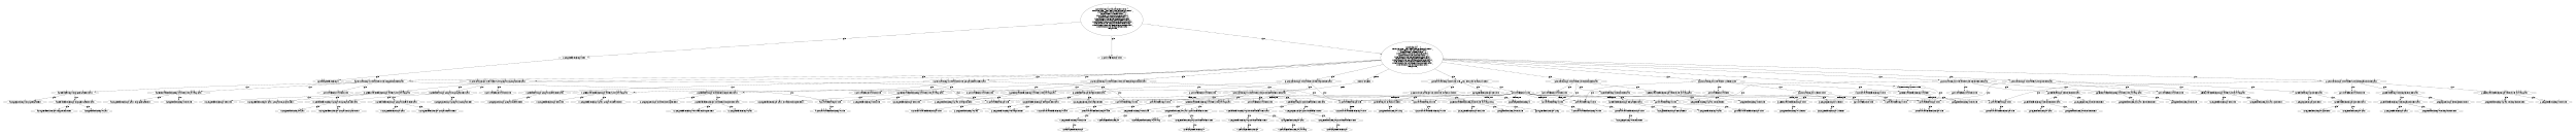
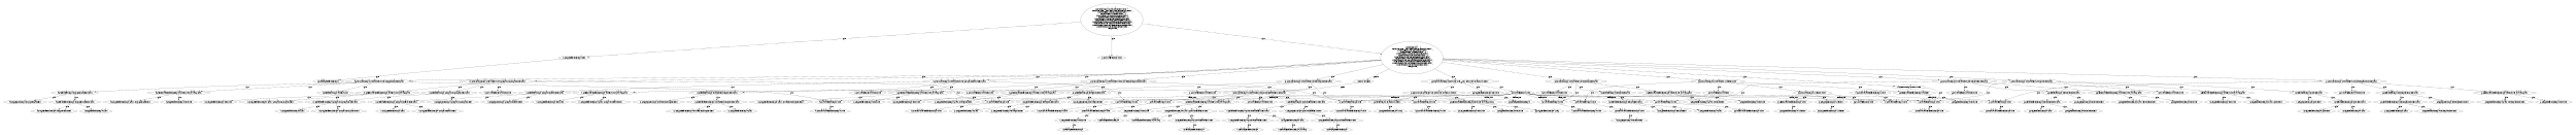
  digraph {
    node [shape=ellipse]
    n1 [label="2:CtTypeReferenceImpl@Test"]
    n2 [label="2:CtPackageReferenceImpl@"]
    n3 [label="2:CtVirtualElement@suite"]
    n4 [label="3:CtTypeReferenceImpl@TestSuite"]
    n5 [label="3:CtPackageReferenceImpl@"]
    n6 [label="3:CtExecutableReferenceImpl@TestSuite(java.lang.String)"]
    n7 [label="3:CtTypeReferenceImpl@TestSuite"]
    n8 [label="3:CtTypeReferenceImpl@TestSuite"]
    n9 [label="3:CtTypeReferenceImpl@String"]
    n10 [label="3:CtLiteralImpl@\"Framework Tests\""]
    n11 [label="3:CtTypeReferenceImpl@String"]
    n12 [label="3:CtConstructorCallImpl@new TestSuite(\"Framework Tests\")"]
    n13 [label="3:CtVirtualElement@suite"]
    n14 [label="4:CtVariableReadImpl@suite"]
    n15 [label="5:CtVariableReadImpl@suite"]
    n16 [label="6:CtVariableReadImpl@suite"]
    n17 [label="7:CtVariableReadImpl@suite"]
    n18 [label="8:CtVariableReadImpl@suite"]
    n19 [label="9:CtVariableReadImpl@suite"]
    n20 [label="10:CtVariableReadImpl@suite"]
    n21 [label="11:CtVariableReadImpl@suite"]
    n22 [label="12:CtVariableReadImpl@suite"]
    n23 [label="13:CtVariableReadImpl@suite"]
    n24 [label="14:CtVariableReadImpl@suite"]
    n25 [label="4:CtLocalVariableReferenceImpl@suite"]
    n26 [label="5:CtLocalVariableReferenceImpl@suite"]
    n27 [label="6:CtLocalVariableReferenceImpl@suite"]
    n28 [label="7:CtLocalVariableReferenceImpl@suite"]
    n29 [label="8:CtLocalVariableReferenceImpl@suite"]
    n30 [label="9:CtLocalVariableReferenceImpl@suite"]
    n31 [label="10:CtLocalVariableReferenceImpl@suite"]
    n32 [label="11:CtLocalVariableReferenceImpl@suite"]
    n33 [label="12:CtLocalVariableReferenceImpl@suite"]
    n34 [label="13:CtLocalVariableReferenceImpl@suite"]
    n35 [label="3:CtLocalVariableImpl@TestSuite suite = new TestSuite(\"Framework Tests\")"]
    n36 [label="4:CtExecutableReferenceImpl@addTestSuite(java.lang.Class)"]
    n37 [label="4:CtTypeReferenceImpl@TestSuite"]
    n38 [label="4:CtTypeReferenceImpl@Class<TestCaseTest>"]
    n39 [label="4:CtVirtualElement@addTestSuite"]
    n40 [label="4:CtFieldReferenceImpl@TestCaseTest.class"]
    n41 [label="4:CtTypeReferenceImpl@TestCaseTest"]
    n42 [label="4:CtTypeReferenceImpl@Class"]
    n43 [label="4:CtFieldReadImpl@TestCaseTest.class"]
    n44 [label="4:CtTypeAccessImpl@TestCaseTest"]
    n45 [label="4:CtInvocationImpl@suite.addTestSuite(TestCaseTest.class)"]
    n46 [label="5:CtExecutableReferenceImpl@addTest()"]
    n47 [label="5:CtTypeReferenceImpl@TestSuite"]
    n48 [label="5:CtVirtualElement@addTest"]
    n49 [label="5:CtExecutableReferenceImpl@suite()"]
    n50 [label="5:CtTypeReferenceImpl@SuiteTest"]
    n51 [label="5:CtVirtualElement@suite"]
    n52 [label="5:CtTypeAccessImpl@SuiteTest"]
    n53 [label="5:CtTypeReferenceImpl@SuiteTest"]
    n54 [label="5:CtInvocationImpl@SuiteTest.suite()"]
    n55 [label="5:CtInvocationImpl@suite.addTest(SuiteTest.suite())"]
    n56 [label="6:CtExecutableReferenceImpl@addTestSuite(java.lang.Class)"]
    n57 [label="6:CtTypeReferenceImpl@TestSuite"]
    n58 [label="6:CtTypeReferenceImpl@Class<TestListenerTest>"]
    n59 [label="6:CtVirtualElement@addTestSuite"]
    n60 [label="6:CtFieldReferenceImpl@TestListenerTest.class"]
    n61 [label="6:CtTypeReferenceImpl@TestListenerTest"]
    n62 [label="6:CtTypeReferenceImpl@Class"]
    n63 [label="6:CtFieldReadImpl@TestListenerTest.class"]
    n64 [label="6:CtTypeAccessImpl@TestListenerTest"]
    n65 [label="6:CtInvocationImpl@suite.addTestSuite(TestListenerTest.class)"]
    n66 [label="7:CtExecutableReferenceImpl@addTestSuite(java.lang.Class)"]
    n67 [label="7:CtTypeReferenceImpl@TestSuite"]
    n68 [label="7:CtTypeReferenceImpl@Class<AssertTest>"]
    n69 [label="7:CtVirtualElement@addTestSuite"]
    n70 [label="7:CtFieldReferenceImpl@AssertTest.class"]
    n71 [label="7:CtTypeReferenceImpl@AssertTest"]
    n72 [label="7:CtTypeReferenceImpl@Class"]
    n73 [label="7:CtFieldReadImpl@AssertTest.class"]
    n74 [label="7:CtTypeAccessImpl@AssertTest"]
    n75 [label="7:CtInvocationImpl@suite.addTestSuite(AssertTest.class)"]
    n76 [label="8:CtExecutableReferenceImpl@addTestSuite(java.lang.Class)"]
    n77 [label="8:CtTypeReferenceImpl@TestSuite"]
    n78 [label="8:CtTypeReferenceImpl@Class<TestImplementorTest>"]
    n79 [label="8:CtVirtualElement@addTestSuite"]
    n80 [label="8:CtFieldReferenceImpl@TestImplementorTest.class"]
    n81 [label="8:CtTypeReferenceImpl@TestImplementorTest"]
    n82 [label="8:CtTypeReferenceImpl@Class"]
    n83 [label="8:CtFieldReadImpl@TestImplementorTest.class"]
    n84 [label="8:CtTypeAccessImpl@TestImplementorTest"]
    n85 [label="8:CtInvocationImpl@suite.addTestSuite(TestImplementorTest.class)"]
    n86 [label="9:CtExecutableReferenceImpl@addTestSuite(java.lang.Class)"]
    n87 [label="9:CtTypeReferenceImpl@TestSuite"]
    n88 [label="9:CtTypeReferenceImpl@Class<NoArgTestCaseTest>"]
-   n89 [label="9:CtVirtualElement@addTestSuite"]
+   n89 [label="9:CtFieldReadImpl@addTestSuite"]
    n90 [label="9:CtFieldReferenceImpl@NoArgTestCaseTest.class"]
    n91 [label="9:CtTypeReferenceImpl@NoArgTestCaseTest"]
    n92 [label="9:CtTypeReferenceImpl@Class"]
    n93 [label="9:CtFieldReadImpl@NoArgTestCaseTest.class"]
    n94 [label="9:CtTypeAccessImpl@NoArgTestCaseTest"]
    n95 [label="9:CtInvocationImpl@suite.addTestSuite(NoArgTestCaseTest.class)"]
    n96 [label="10:CtExecutableReferenceImpl@addTestSuite(java.lang.Class)"]
    n97 [label="10:CtTypeReferenceImpl@TestSuite"]
    n98 [label="10:CtTypeReferenceImpl@Class<ComparisonCompactorTest>"]
    n99 [label="10:CtVirtualElement@addTestSuite"]
    n100 [label="10:CtFieldReferenceImpl@ComparisonCompactorTest.class"]
    n101 [label="10:CtTypeReferenceImpl@ComparisonCompactorTest"]
    n102 [label="10:CtTypeReferenceImpl@Class"]
    n103 [label="10:CtFieldReadImpl@ComparisonCompactorTest.class"]
    n104 [label="10:CtTypeAccessImpl@ComparisonCompactorTest"]
    n105 [label="10:CtInvocationImpl@suite.addTestSuite(ComparisonCompactorTest.class)"]
    n106 [label="11:CtExecutableReferenceImpl@addTestSuite(java.lang.Class)"]
    n107 [label="11:CtTypeReferenceImpl@TestSuite"]
    n108 [label="11:CtTypeReferenceImpl@Class<ComparisonFailureTest>"]
    n109 [label="11:CtVirtualElement@addTestSuite"]
    n110 [label="11:CtFieldReferenceImpl@ComparisonFailureTest.class"]
    n111 [label="11:CtTypeReferenceImpl@ComparisonFailureTest"]
    n112 [label="11:CtTypeReferenceImpl@Class"]
    n113 [label="11:CtFieldReadImpl@ComparisonFailureTest.class"]
    n114 [label="11:CtTypeAccessImpl@ComparisonFailureTest"]
    n115 [label="11:CtInvocationImpl@suite.addTestSuite(ComparisonFailureTest.class)"]
    n116 [label="12:CtExecutableReferenceImpl@addTestSuite(java.lang.Class)"]
    n117 [label="12:CtTypeReferenceImpl@TestSuite"]
    n118 [label="12:CtTypeReferenceImpl@Class<DoublePrecisionAssertTest>"]
    n119 [label="12:CtVirtualElement@addTestSuite"]
    n120 [label="12:CtFieldReferenceImpl@DoublePrecisionAssertTest.class"]
    n121 [label="12:CtTypeReferenceImpl@DoublePrecisionAssertTest"]
    n122 [label="12:CtTypeReferenceImpl@Class"]
    n123 [label="12:CtFieldReadImpl@DoublePrecisionAssertTest.class"]
    n124 [label="12:CtTypeAccessImpl@DoublePrecisionAssertTest"]
    n125 [label="12:CtInvocationImpl@suite.addTestSuite(DoublePrecisionAssertTest.class)"]
    n126 [label="13:CtExecutableReferenceImpl@addTestSuite(java.lang.Class)"]
    n127 [label="13:CtTypeReferenceImpl@TestSuite"]
    n128 [label="13:CtTypeReferenceImpl@Class<FloatAssertTest>"]
    n129 [label="13:CtVirtualElement@addTestSuite"]
    n130 [label="13:CtFieldReferenceImpl@FloatAssertTest.class"]
    n131 [label="13:CtTypeReferenceImpl@FloatAssertTest"]
    n132 [label="13:CtTypeReferenceImpl@Class"]
    n133 [label="13:CtFieldReadImpl@FloatAssertTest.class"]
    n134 [label="13:CtTypeAccessImpl@FloatAssertTest"]
    n135 [label="13:CtInvocationImpl@suite.addTestSuite(FloatAssertTest.class)"]
    n136 [label="14:CtLocalVariableReferenceImpl@suite"]
    n137 [label="14:CtReturnImpl@return suite"]
    n138 [label="2:CtBlockImpl@\{\n    TestSuite suite = new TestSuite(\"Framework Tests\");\n    suite.addTestSuite(TestCaseTest.class);\n    suite.addTest(SuiteTest.suite());\n    suite.addTestSuite(TestListenerTest.class);\n    suite.addTestSuite(AssertTest.class);\n    suite.addTestSuite(TestImplementorTest.class);\n    suite.addTestSuite(NoArgTestCaseTest.class);\n    suite.addTestSuite(ComparisonCompactorTest.class);\n    suite.addTestSuite(ComparisonFailureTest.class);\n    suite.addTestSuite(DoublePrecisionAssertTest.class);\n    suite.addTestSuite(FloatAssertTest.class);\n    return suite;\n\}"]
    n139 [label="7:Insert@INSERT"]
    n140 [label="7:CtInvocationImpl@suite.addTestSuite(AssertionFailedErrorTest.class)"]
    n141 [label="2:CtMethodImpl@public static Test suite() \{\n    TestSuite suite = new TestSuite(\"Framework Tests\");\n    suite.addTestSuite(TestCaseTest.class);\n    suite.addTest(SuiteTest.suite());\n    suite.addTestSuite(TestListenerTest.class);\n    suite.addTestSuite(AssertTest.class);\n    suite.addTestSuite(TestImplementorTest.class);\n    suite.addTestSuite(NoArgTestCaseTest.class);\n    suite.addTestSuite(ComparisonCompactorTest.class);\n    suite.addTestSuite(ComparisonFailureTest.class);\n    suite.addTestSuite(DoublePrecisionAssertTest.class);\n    suite.addTestSuite(FloatAssertTest.class);\n    return suite;\n\}"]
    n142 [label="7:CtVariableReadImpl@suite"]
    n143 [label="7:CtExecutableReferenceImpl@addTestSuite(java.lang.Class)"]
    n144 [label="7:CtFieldReadImpl@AssertionFailedErrorTest.class"]
    n145 [label="7:CtVirtualElement@addTestSuite"]
    n146 [label="7:CtPackageReferenceImpl@"]
    n147 [label="7:CtTypeReferenceImpl@TestSuite"]
    n148 [label="7:CtLocalVariableReferenceImpl@suite"]
    n149 [label="7:CtPackageReferenceImpl@"]
    n150 [label="7:CtTypeReferenceImpl@TestSuite"]
    n151 [label="7:CtPackageReferenceImpl@java.lang"]
    n152 [label="7:CtPackageReferenceImpl@"]
    n153 [label="7:CtTypeReferenceImpl@AssertionFailedErrorTest"]
    n154 [label="7:CtTypeReferenceImpl@Class<AssertionFailedErrorTest>"]
    n155 [label="7:CtPackageReferenceImpl@"]
    n156 [label="7:CtTypeReferenceImpl@AssertionFailedErrorTest"]
    n157 [label="7:CtTypeAccessImpl@AssertionFailedErrorTest"]
    n158 [label="7:CtPackageReferenceImpl@"]
    n159 [label="7:CtTypeReferenceImpl@AssertionFailedErrorTest"]
    n160 [label="7:CtPackageReferenceImpl@java.lang"]
    n161 [label="7:CtTypeReferenceImpl@Class"]
    n162 [label="7:CtFieldReferenceImpl@AssertionFailedErrorTest.class"]
    n1 -> n2 [label=AST]
    n4 -> n5 [label=AST]
    n6 -> n7 [label=AST]
    n6 -> n8 [label=AST]
    n6 -> n9 [label=AST]
    n10 -> n11 [label=AST]
    n12 -> n6 [label=AST]
    n12 -> n10 [label=AST]
    n13 -> n14 [label="Define-Use"]
    n13 -> n15 [label="Define-Use"]
    n13 -> n16 [label="Define-Use"]
    n13 -> n17 [label="Define-Use"]
    n13 -> n18 [label="Define-Use"]
    n13 -> n19 [label="Define-Use"]
    n13 -> n20 [label="Define-Use"]
    n13 -> n21 [label="Define-Use"]
    n13 -> n22 [label="Define-Use"]
    n13 -> n23 [label="Define-Use"]
    n13 -> n24 [label="Define-Use"]
    n14 -> n25 [label=AST]
    n15 -> n26 [label=AST]
    n16 -> n27 [label=AST]
    n17 -> n28 [label=AST]
    n18 -> n29 [label=AST]
    n19 -> n30 [label=AST]
    n20 -> n31 [label=AST]
    n21 -> n32 [label=AST]
-   n22 -> n33 [label=Action]
+   n22 -> n33 [label=AST]
    n23 -> n34 [label=AST]
    n26 -> n44 [label=AST]
    n35 -> n4 [label=AST]
    n35 -> n12 [label=AST]
    n35 -> n13 [label=AST]
    n36 -> n37 [label=AST]
    n36 -> n38 [label=AST]
    n40 -> n41 [label=AST]
    n40 -> n42 [label=AST]
    n43 -> n40 [label=AST]
    n45 -> n14 [label=AST]
    n45 -> n36 [label=AST]
    n45 -> n39 [label=AST]
    n45 -> n43 [label=AST]
    n46 -> n47 [label=AST]
    n49 -> n50 [label=AST]
    n52 -> n53 [label=AST]
    n54 -> n49 [label=AST]
    n54 -> n51 [label=AST]
    n54 -> n52 [label=AST]
    n55 -> n15 [label=AST]
    n55 -> n46 [label=AST]
    n55 -> n48 [label=AST]
    n55 -> n54 [label=AST]
    n56 -> n57 [label=AST]
    n56 -> n58 [label=AST]
    n60 -> n61 [label=AST]
    n60 -> n62 [label=AST]
    n63 -> n60 [label=AST]
    n63 -> n64 [label=AST]
    n65 -> n16 [label=AST]
    n65 -> n56 [label=AST]
    n65 -> n59 [label=AST]
    n65 -> n63 [label=AST]
    n66 -> n67 [label=AST]
    n66 -> n68 [label=AST]
    n70 -> n71 [label=AST]
    n70 -> n72 [label=AST]
    n73 -> n70 [label=AST]
    n73 -> n74 [label=AST]
    n75 -> n17 [label=AST]
    n75 -> n66 [label=AST]
    n75 -> n69 [label=AST]
    n75 -> n73 [label=AST]
    n76 -> n77 [label=AST]
    n76 -> n78 [label=AST]
    n80 -> n81 [label=AST]
    n80 -> n82 [label=AST]
    n83 -> n80 [label=AST]
    n83 -> n84 [label=AST]
    n85 -> n18 [label=AST]
    n85 -> n76 [label=AST]
    n85 -> n79 [label=AST]
    n85 -> n83 [label=AST]
    n86 -> n87 [label=AST]
    n86 -> n88 [label=AST]
    n90 -> n91 [label=AST]
    n90 -> n92 [label=AST]
    n93 -> n90 [label=AST]
    n93 -> n94 [label=AST]
    n95 -> n19 [label=AST]
    n95 -> n86 [label=AST]
    n95 -> n89 [label=AST]
    n95 -> n93 [label=AST]
    n96 -> n97 [label=AST]
    n96 -> n98 [label=AST]
    n100 -> n101 [label=AST]
    n100 -> n102 [label=AST]
    n103 -> n100 [label=AST]
    n103 -> n104 [label=AST]
    n105 -> n20 [label=AST]
    n105 -> n96 [label=AST]
    n105 -> n99 [label=AST]
    n105 -> n103 [label=AST]
    n106 -> n107 [label=AST]
    n106 -> n108 [label=AST]
    n110 -> n111 [label=AST]
    n110 -> n112 [label=AST]
-   n96 -> n110 [label=AST]
+   n113 -> n110 [label=AST]
    n113 -> n114 [label=AST]
    n115 -> n21 [label=AST]
    n115 -> n106 [label=AST]
    n115 -> n109 [label=AST]
    n115 -> n113 [label=AST]
    n116 -> n117 [label=AST]
    n116 -> n118 [label=AST]
    n120 -> n121 [label=AST]
    n120 -> n122 [label=AST]
    n123 -> n120 [label=AST]
    n123 -> n124 [label=AST]
    n125 -> n22 [label=AST]
    n125 -> n116 [label=AST]
    n125 -> n119 [label=AST]
    n125 -> n123 [label=AST]
    n126 -> n127 [label=AST]
    n126 -> n128 [label=AST]
    n130 -> n131 [label=AST]
    n130 -> n132 [label=AST]
    n133 -> n130 [label=AST]
    n133 -> n134 [label=AST]
    n135 -> n23 [label=AST]
    n135 -> n126 [label=AST]
    n135 -> n129 [label=AST]
    n135 -> n133 [label=AST]
    n136 -> n24 [label=AST]
    n137 -> n24 [label=AST]
    n138 -> n35 [label=AST]
    n138 -> n45 [label=AST]
    n138 -> n55 [label=AST]
    n138 -> n65 [label=AST]
    n138 -> n75 [label=AST]
    n138 -> n85 [label=AST]
    n138 -> n95 [label=AST]
    n138 -> n105 [label=AST]
    n138 -> n115 [label=AST]
    n138 -> n125 [label=AST]
    n138 -> n135 [label=AST]
    n138 -> n137 [label=AST]
    n138 -> n139 [label=Action]
    n139 -> n140 [label=Action]
    n140 -> n142 [label=AST]
    n140 -> n143 [label=AST]
    n140 -> n144 [label=AST]
    n140 -> n145 [label=AST]
    n141 -> n1 [label=AST]
    n141 -> n3 [label=AST]
    n141 -> n138 [label=AST]
    n142 -> n148 [label=AST]
    n143 -> n150 [label=AST]
    n143 -> n154 [label=AST]
    n144 -> n157 [label=AST]
    n144 -> n162 [label=AST]
    n147 -> n146 [label=AST]
    n148 -> n147 [label=AST]
    n150 -> n149 [label=AST]
    n153 -> n152 [label=AST]
    n154 -> n151 [label=AST]
    n154 -> n153 [label=AST]
    n156 -> n155 [label=AST]
    n157 -> n156 [label=AST]
    n159 -> n158 [label=AST]
    n161 -> n160 [label=AST]
    n162 -> n159 [label=AST]
    n162 -> n161 [label=AST]
  }
